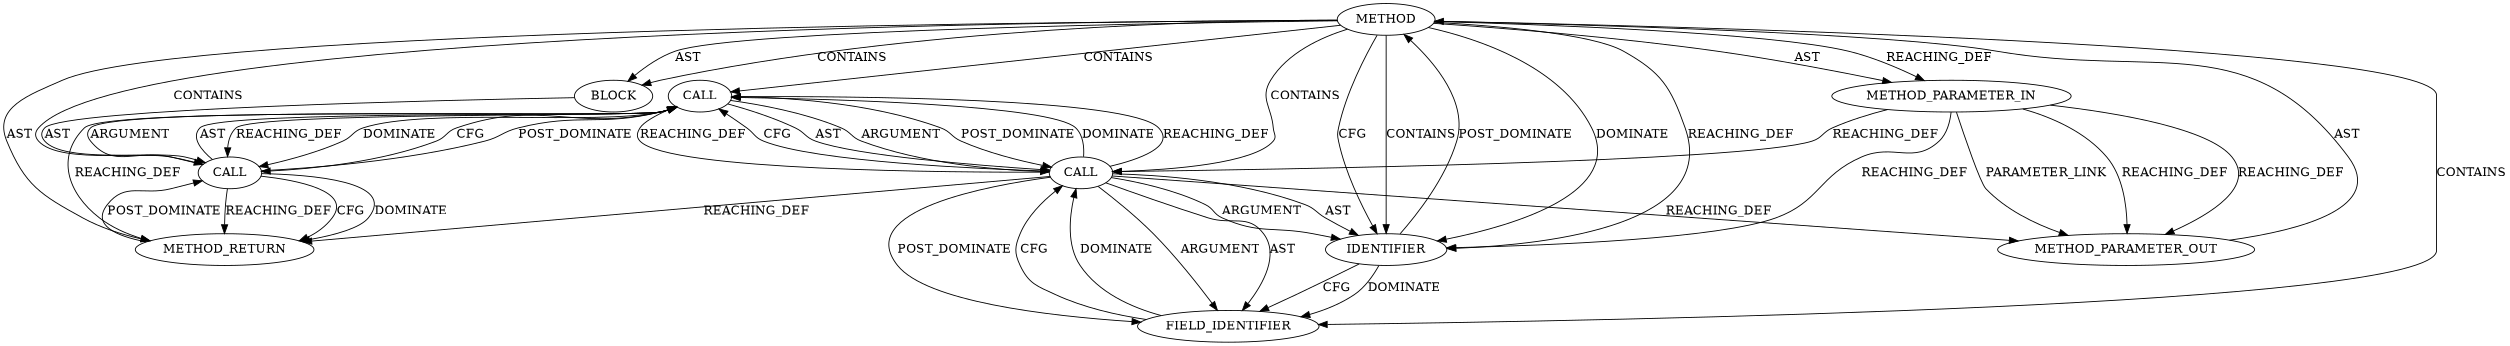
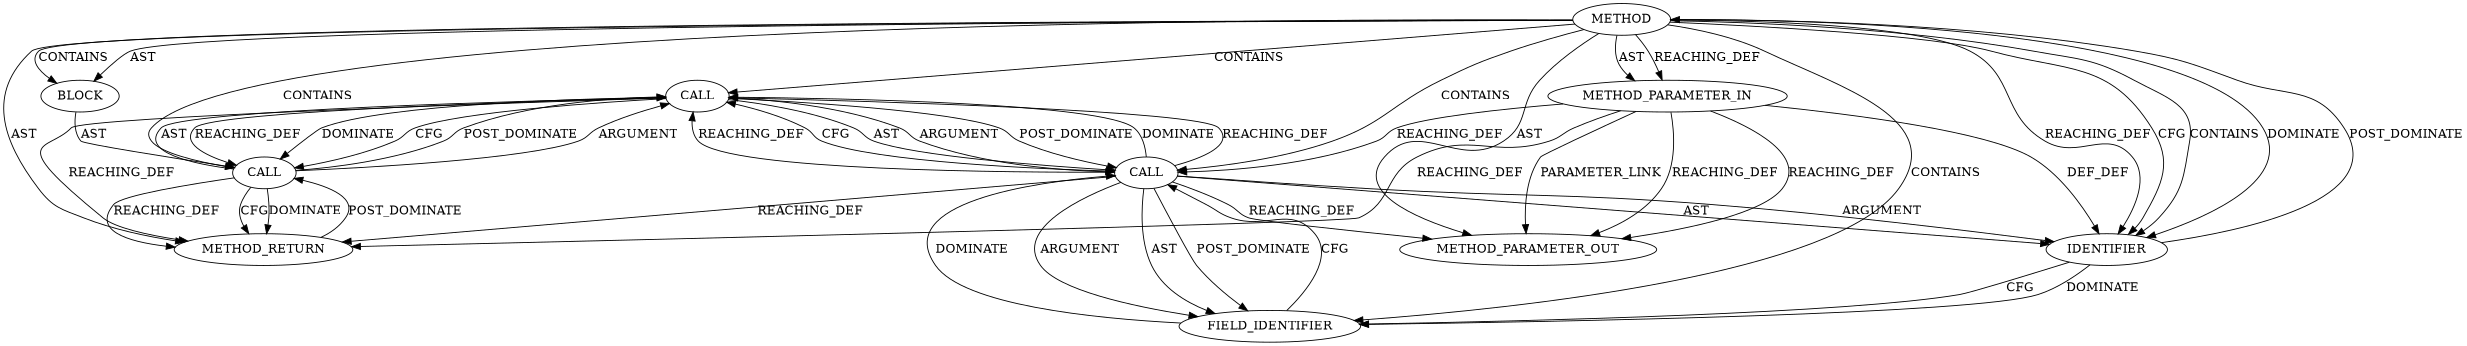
  digraph {
    node [CODE="struct tls_sw_context_rx *ctx" COLUMN_NUMBER=1 LINE_NUMBER=1777 ORDER=1 TYPE_FULL_NAME="<empty>"]
    n1 [AST_PARENT_FULL_NAME="tls_sw.c:<global>" AST_PARENT_TYPE=TYPE_DECL CODE="static void tls_rx_rec_done(struct tls_sw_context_rx *ctx)\n{\n	tls_strp_msg_done(&ctx->strp);\n}" COLUMN_NUMBER_END=1 FILENAME="tls_sw.c" FULL_NAME=tls_rx_rec_done IS_EXTERNAL=false LINE_NUMBER=1775 LINE_NUMBER_END=1778 NAME=tls_rx_rec_done ORDER=39 SIGNATURE="void tls_rx_rec_done (tls_sw_context_rx*)" label=METHOD TYPE_FULL_NAME=""]
    n2 [ARGUMENT_INDEX=1 CODE="&ctx->strp" COLUMN_NUMBER=20 DISPATCH_TYPE=STATIC_DISPATCH METHOD_FULL_NAME="<operator>.addressOf" NAME="<operator>.addressOf" label=CALL]
    n3 [COLUMN_NUMBER=29 EVALUATION_STRATEGY=BY_VALUE INDEX=1 IS_VARIADIC=false LINE_NUMBER=1775 NAME=ctx TYPE_FULL_NAME="tls_sw_context_rx*" label=METHOD_PARAMETER_OUT]
    n4 [ARGUMENT_INDEX=1 CODE=ctx COLUMN_NUMBER=21 NAME=ctx TYPE_FULL_NAME="tls_sw_context_rx*" label=IDENTIFIER]
    n5 [COLUMN_NUMBER=29 EVALUATION_STRATEGY=BY_VALUE INDEX=1 IS_VARIADIC=false LINE_NUMBER=1775 NAME=ctx TYPE_FULL_NAME="tls_sw_context_rx*" label=METHOD_PARAMETER_IN]
    n6 [ARGUMENT_INDEX=2 CANONICAL_NAME=strp CODE=strp COLUMN_NUMBER=21 ORDER=2 label=FIELD_IDENTIFIER TYPE_FULL_NAME=""]
    n7 [ARGUMENT_INDEX=-1 CODE="tls_strp_msg_done(&ctx->strp)" COLUMN_NUMBER=2 DISPATCH_TYPE=STATIC_DISPATCH METHOD_FULL_NAME=tls_strp_msg_done NAME=tls_strp_msg_done label=CALL]
    n8 [ARGUMENT_INDEX=1 CODE="ctx->strp" COLUMN_NUMBER=21 DISPATCH_TYPE=STATIC_DISPATCH METHOD_FULL_NAME="<operator>.indirectFieldAccess" NAME="<operator>.indirectFieldAccess" label=CALL]
    n9 [ARGUMENT_INDEX=-1 CODE="{\n	tls_strp_msg_done(&ctx->strp);\n}" LINE_NUMBER=1776 ORDER=2 TYPE_FULL_NAME=void label=BLOCK]
    n10 [CODE=RET EVALUATION_STRATEGY=BY_VALUE LINE_NUMBER=1775 ORDER=3 TYPE_FULL_NAME=void label=METHOD_RETURN]
    n1 -> n2 [label=CONTAINS]
-   n3 -> n1 [label=AST]
+   n1 -> n3 [label=AST]
    n1 -> n4 [label=REACHING_DEF]
    n1 -> n4 [label=CFG]
    n1 -> n4 [label=CONTAINS]
    n1 -> n4 [label=DOMINATE]
    n1 -> n5 [label=REACHING_DEF]
    n1 -> n5 [label=AST]
    n1 -> n6 [label=CONTAINS]
    n1 -> n7 [label=CONTAINS]
    n1 -> n8 [label=CONTAINS]
    n1 -> n9 [label=AST]
    n1 -> n9 [label=CONTAINS]
    n1 -> n10 [label=AST]
    n2 -> n7 [VARIABLE="&ctx->strp" label=REACHING_DEF]
    n2 -> n7 [label=DOMINATE]
    n2 -> n7 [label=CFG]
    n2 -> n8 [label=AST]
    n2 -> n8 [label=ARGUMENT]
    n2 -> n8 [label=POST_DOMINATE]
    n2 -> n10 [VARIABLE="&ctx->strp" label=REACHING_DEF]
    n4 -> n1 [label=POST_DOMINATE]
    n4 -> n6 [label=CFG]
    n4 -> n6 [label=DOMINATE]
    n5 -> n3 [label=PARAMETER_LINK]
    n5 -> n3 [VARIABLE=ctx label=REACHING_DEF]
    n5 -> n3 [VARIABLE=ctx label=REACHING_DEF]
-   n5 -> n4 [VARIABLE=ctx label=REACHING_DEF]
+   n5 -> n4 [VARIABLE=ctx label=DEF_DEF]
    n5 -> n8 [VARIABLE=ctx label=REACHING_DEF]
+   n5 -> n10 [VARIABLE=ctx label=REACHING_DEF]
    n6 -> n8 [label=CFG]
    n6 -> n8 [label=DOMINATE]
    n7 -> n2 [label=POST_DOMINATE]
    n7 -> n2 [label=ARGUMENT]
    n7 -> n2 [label=AST]
    n7 -> n10 [VARIABLE="tls_strp_msg_done(&ctx->strp)" label=REACHING_DEF]
    n7 -> n10 [label=CFG]
    n7 -> n10 [label=DOMINATE]
    n8 -> n2 [label=DOMINATE]
    n8 -> n2 [VARIABLE="ctx->strp" label=REACHING_DEF]
    n8 -> n2 [VARIABLE="ctx->strp" label=REACHING_DEF]
    n8 -> n2 [label=CFG]
    n8 -> n3 [VARIABLE="ctx->strp" label=REACHING_DEF]
    n8 -> n4 [label=AST]
    n8 -> n4 [label=ARGUMENT]
    n8 -> n6 [label=ARGUMENT]
    n8 -> n6 [label=AST]
    n8 -> n6 [label=POST_DOMINATE]
    n8 -> n10 [VARIABLE="ctx->strp" label=REACHING_DEF]
    n9 -> n7 [label=AST]
    n10 -> n7 [label=POST_DOMINATE]
  }
